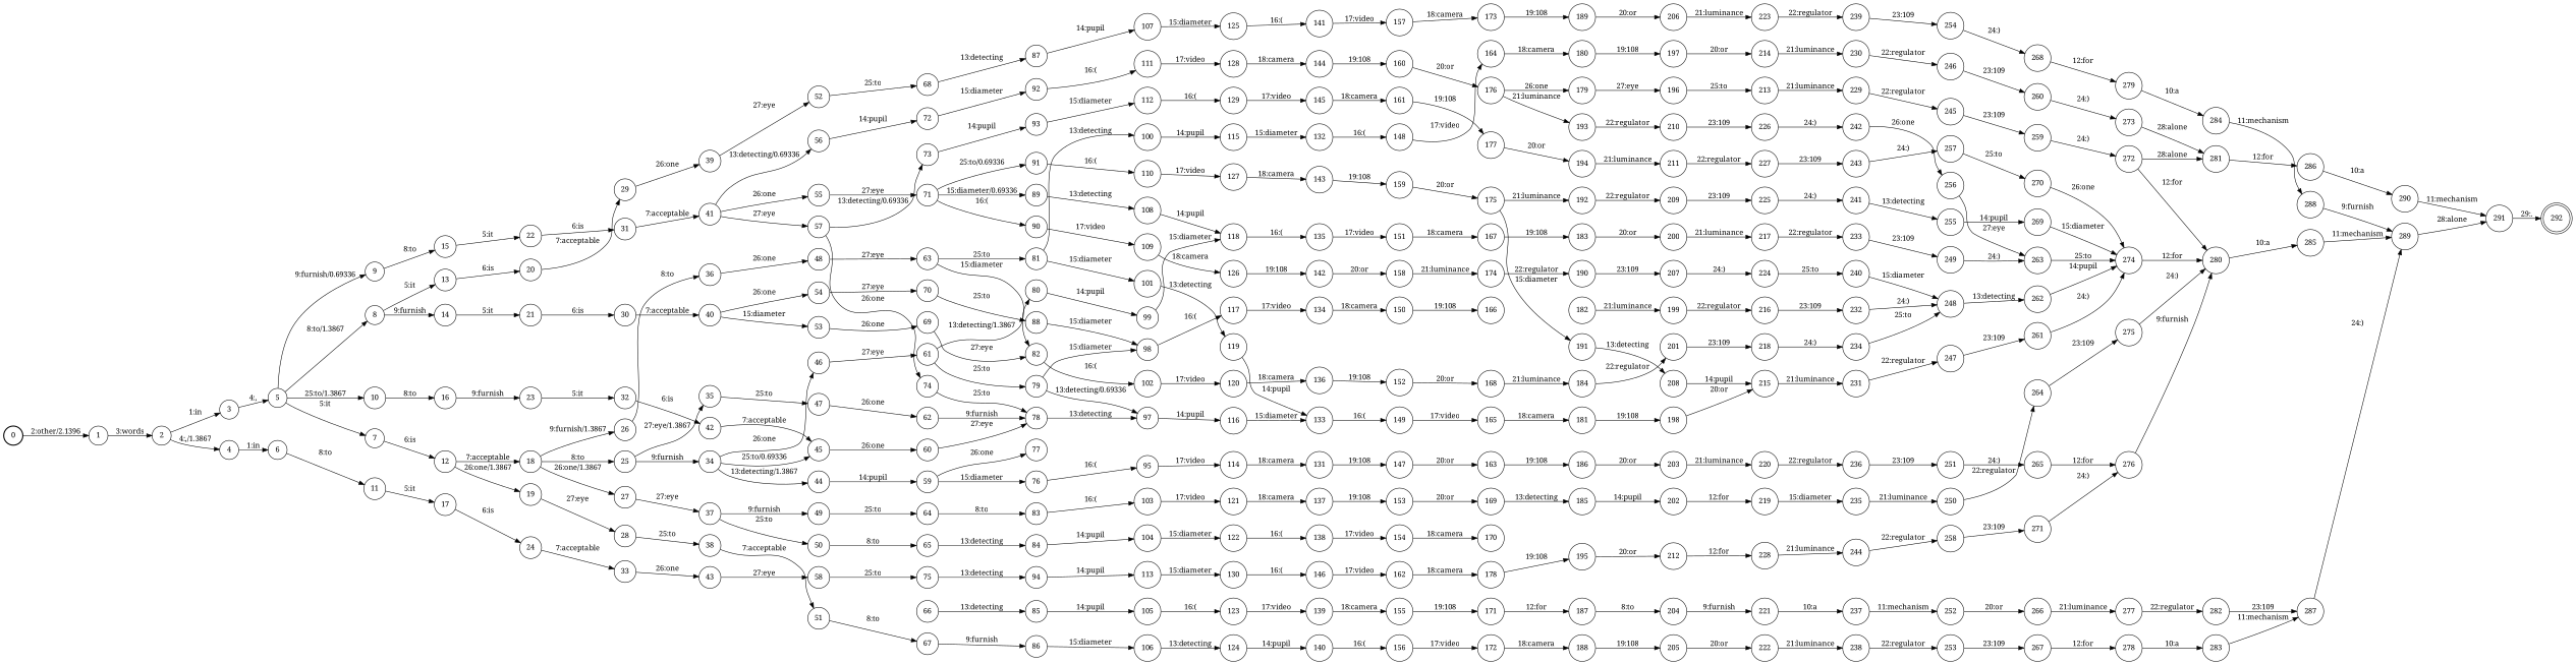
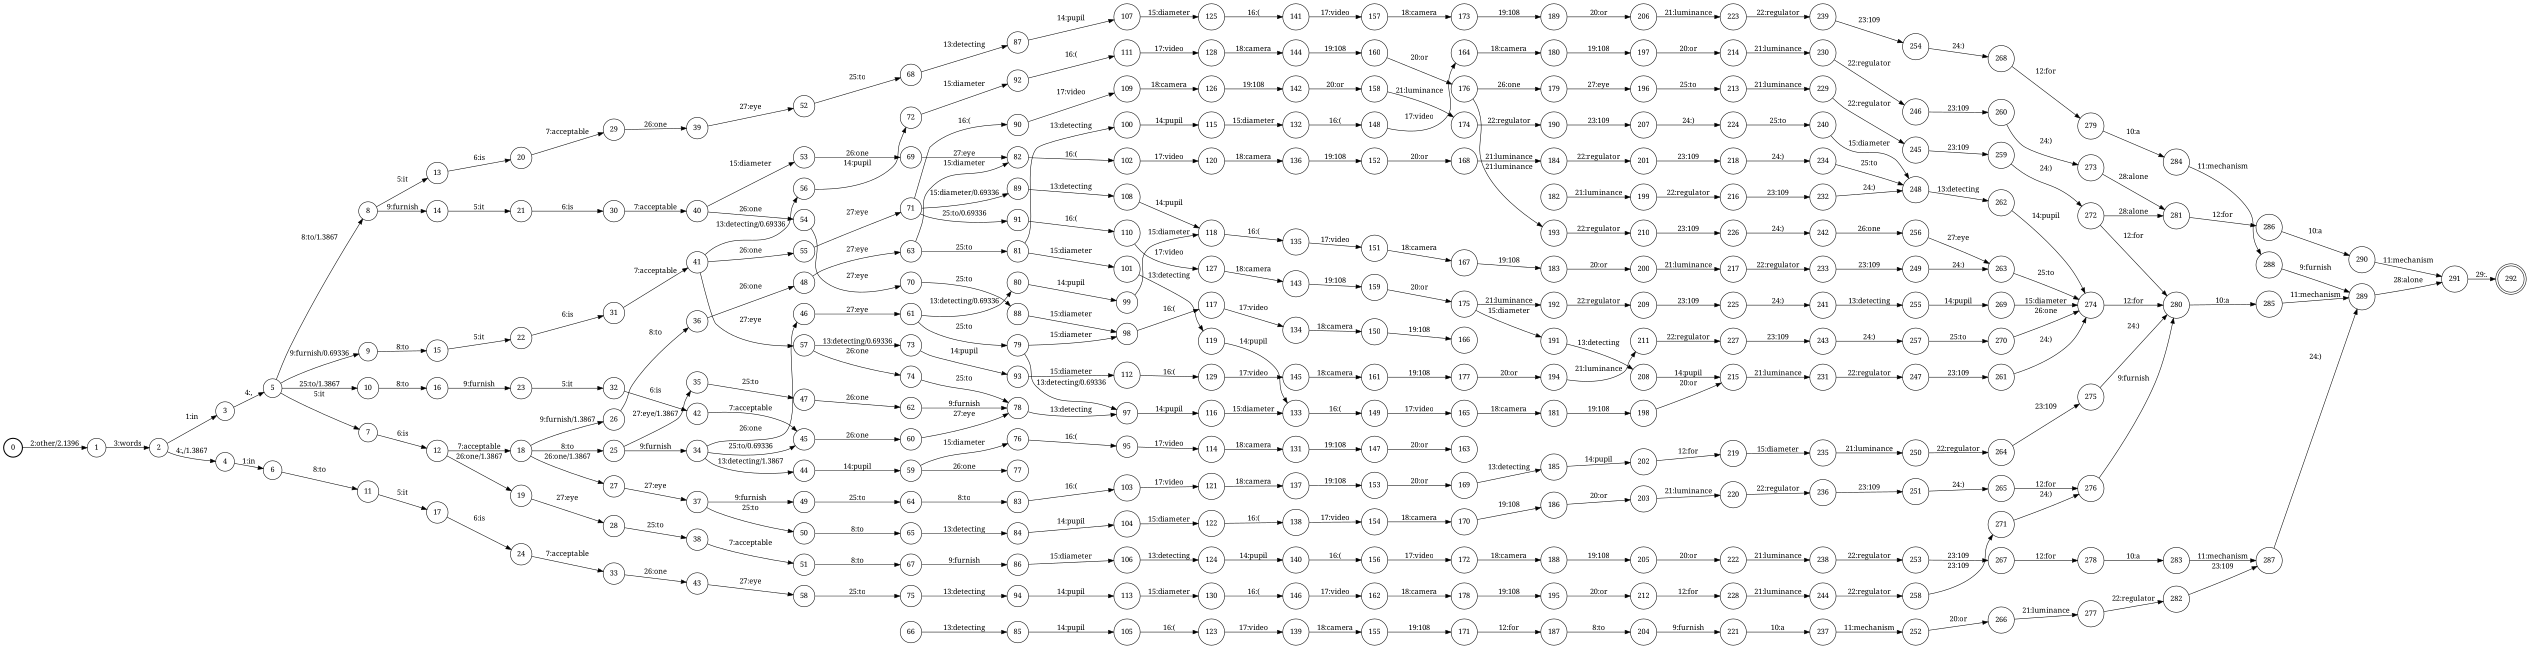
  digraph {
    fontname="Noto Serif"
    nodesep=0.25
    rankdir=LR
    ranksep=0.4
    node [fontname="Noto Serif" fontsize=14 shape=circle style=solid]
    edge [fontname="Noto Serif" fontsize=14]
    n1 [label=0 style=bold]
    n2 [label=1]
    n3 [label=2]
    n4 [label=3]
    n5 [label=4]
    n6 [label=5]
    n7 [label=6]
    n8 [label=7]
    n9 [label=8]
    n10 [label=10]
    n11 [label=9]
    n12 [label=11]
    n13 [label=12]
    n14 [label=13]
    n15 [label=14]
    n16 [label=16]
    n17 [label=15]
    n18 [label=17]
    n19 [label=18]
    n20 [label=19]
    n21 [label=20]
    n22 [label=21]
    n23 [label=23]
    n24 [label=22]
    n25 [label=24]
    n26 [label=25]
    n27 [label=26]
    n28 [label=27]
    n29 [label=28]
    n30 [label=29]
    n31 [label=30]
    n32 [label=31]
    n33 [label=32]
    n34 [label=33]
    n35 [label=34]
    n36 [label=35]
    n37 [label=36]
    n38 [label=37]
    n39 [label=38]
    n40 [label=39]
    n41 [label=40]
    n42 [label=41]
    n43 [label=42]
    n44 [label=43]
    n45 [label=45]
    n46 [label=44]
    n47 [label=46]
    n48 [label=47]
    n49 [label=48]
    n50 [label=50]
    n51 [label=49]
    n52 [label=51]
    n53 [label=52]
    n54 [label=53]
    n55 [label=54]
    n56 [label=56]
    n57 [label=55]
    n58 [label=57]
    n59 [label=58]
    n60 [label=60]
    n61 [label=59]
    n62 [label=61]
    n63 [label=62]
    n64 [label=63]
    n65 [label=65]
    n66 [label=64]
    n67 [label=67]
    n68 [label=68]
    n69 [label=69]
    n70 [label=70]
    n71 [label=72]
    n72 [label=71]
    n73 [label=73]
    n74 [label=74]
    n75 [label=75]
    n76 [label=78]
    n77 [label=76]
    n78 [label=77]
    n79 [label=79]
    n80 [label=80]
    n81 [label=81]
    n82 [label=82]
    n83 [label=84]
    n84 [label=66]
    n85 [label=85]
    n86 [label=83]
    n87 [label=86]
    n88 [label=87]
    n89 [label=88]
    n90 [label=92]
    n91 [label=91]
    n92 [label=89]
    n93 [label=90]
    n94 [label=93]
    n95 [label=94]
    n96 [label=95]
    n97 [label=97]
    n98 [label=98]
    n99 [label=99]
    n100 [label=100]
    n101 [label=101]
    n102 [label=102]
    n103 [label=103]
    n104 [label=104]
    n105 [label=105]
    n106 [label=106]
    n107 [label=107]
    n108 [label=110]
    n109 [label=108]
    n110 [label=109]
    n111 [label=111]
    n112 [label=112]
    n113 [label=113]
    n114 [label=114]
    n115 [label=116]
    n116 [label=117]
    n117 [label=118]
    n118 [label=115]
    n119 [label=119]
    n120 [label=120]
    n121 [label=121]
    n122 [label=122]
    n123 [label=123]
    n124 [label=124]
    n125 [label=125]
    n126 [label=127]
    n127 [label=126]
    n128 [label=128]
    n129 [label=129]
    n130 [label=130]
    n131 [label=131]
    n132 [label=132]
    n133 [label=133]
    n134 [label=134]
    n135 [label=135]
    n136 [label=136]
    n137 [label=137]
    n138 [label=138]
    n139 [label=139]
    n140 [label=140]
    n141 [label=141]
    n142 [label=142]
    n143 [label=143]
    n144 [label=144]
    n145 [label=145]
    n146 [label=146]
    n147 [label=147]
    n148 [label=148]
    n149 [label=149]
    n150 [label=150]
    n151 [label=151]
    n152 [label=152]
    n153 [label=153]
    n154 [label=154]
    n155 [label=155]
    n156 [label=156]
    n157 [label=157]
    n158 [label=158]
    n159 [label=159]
    n160 [label=160]
    n161 [label=161]
    n162 [label=162]
    n163 [label=163]
    n164 [label=164]
    n165 [label=165]
    n166 [label=166]
    n167 [label=167]
    n168 [label=168]
    n169 [label=169]
    n170 [label=170]
    n171 [label=171]
    n172 [label=172]
    n173 [label=173]
    n174 [label=174]
    n175 [label=175]
    n176 [label=176]
    n177 [label=177]
    n178 [label=178]
    n179 [label=180]
    n180 [label=181]
    n181 [label=183]
    n182 [label=184]
    n183 [label=185]
    n184 [label=186]
    n185 [label=187]
    n186 [label=188]
    n187 [label=189]
    n188 [label=190]
    n189 [label=191]
    n190 [label=192]
    n191 [label=179]
    n192 [label=193]
    n193 [label=194]
    n194 [label=195]
    n195 [label=196]
    n196 [label=197]
    n197 [label=198]
    n198 [label=182]
    n199 [label=199]
    n200 [label=200]
    n201 [label=201]
    n202 [label=202]
    n203 [label=203]
    n204 [label=204]
    n205 [label=205]
    n206 [label=206]
    n207 [label=207]
    n208 [label=208]
    n209 [label=209]
    n210 [label=210]
    n211 [label=211]
    n212 [label=212]
    n213 [label=213]
    n214 [label=214]
    n215 [label=215]
    n216 [label=216]
    n217 [label=217]
    n218 [label=218]
    n219 [label=219]
    n220 [label=220]
    n221 [label=221]
    n222 [label=222]
    n223 [label=223]
    n224 [label=224]
    n225 [label=225]
    n226 [label=226]
    n227 [label=227]
    n228 [label=228]
    n229 [label=229]
    n230 [label=230]
    n231 [label=231]
    n232 [label=232]
    n233 [label=233]
    n234 [label=234]
    n235 [label=235]
    n236 [label=236]
    n237 [label=237]
    n238 [label=238]
    n239 [label=239]
    n240 [label=240]
    n241 [label=241]
    n242 [label=242]
    n243 [label=243]
    n244 [label=244]
    n245 [label=245]
    n246 [label=246]
    n247 [label=247]
    n248 [label=248]
    n249 [label=249]
    n250 [label=250]
    n251 [label=251]
    n252 [label=252]
    n253 [label=253]
    n254 [label=254]
    n255 [label=255]
    n256 [label=256]
    n257 [label=257]
    n258 [label=258]
    n259 [label=259]
    n260 [label=260]
    n261 [label=261]
    n262 [label=262]
    n263 [label=263]
    n264 [label=264]
    n265 [label=265]
    n266 [label=266]
    n267 [label=267]
    n268 [label=268]
    n269 [label=269]
    n270 [label=270]
    n271 [label=271]
    n272 [label=272]
    n273 [label=273]
    n274 [label=274]
    n275 [label=275]
    n276 [label=276]
    n277 [label=277]
    n278 [label=278]
    n279 [label=279]
    n280 [label=280]
    n281 [label=281]
    n282 [label=282]
    n283 [label=283]
    n284 [label=284]
    n285 [label=285]
    n286 [label=286]
    n287 [label=287]
    n288 [label=288]
    n289 [label=289]
    n290 [label=290]
    n291 [label=291]
    n292 [label=292 shape=doublecircle]
    n1 -> n2 [label="2:other/2.1396"]
    n2 -> n3 [label="3:words"]
    n3 -> n4 [label="1:in"]
    n3 -> n5 [label="4:,/1.3867"]
    n4 -> n6 [label="4:,"]
    n5 -> n7 [label="1:in"]
    n6 -> n8 [label="5:it"]
    n6 -> n9 [label="8:to/1.3867"]
    n6 -> n10 [label="25:to/1.3867"]
    n6 -> n11 [label="9:furnish/0.69336"]
    n7 -> n12 [label="8:to"]
    n8 -> n13 [label="6:is"]
    n9 -> n14 [label="5:it"]
    n9 -> n15 [label="9:furnish"]
    n10 -> n16 [label="8:to"]
    n11 -> n17 [label="8:to"]
    n12 -> n18 [label="5:it"]
    n13 -> n19 [label="7:acceptable"]
    n13 -> n20 [label="26:one/1.3867"]
    n14 -> n21 [label="6:is"]
    n15 -> n22 [label="5:it"]
    n16 -> n23 [label="9:furnish"]
    n17 -> n24 [label="5:it"]
    n18 -> n25 [label="6:is"]
    n19 -> n26 [label="8:to"]
    n19 -> n27 [label="9:furnish/1.3867"]
    n19 -> n28 [label="26:one/1.3867"]
    n20 -> n29 [label="27:eye"]
    n21 -> n30 [label="7:acceptable"]
    n22 -> n31 [label="6:is"]
    n23 -> n33 [label="5:it"]
    n24 -> n32 [label="6:is"]
    n25 -> n34 [label="7:acceptable"]
    n26 -> n35 [label="9:furnish"]
    n26 -> n36 [label="27:eye/1.3867"]
    n27 -> n37 [label="8:to"]
    n28 -> n38 [label="27:eye"]
    n29 -> n39 [label="25:to"]
    n30 -> n40 [label="26:one"]
    n31 -> n41 [label="7:acceptable"]
    n32 -> n42 [label="7:acceptable"]
    n33 -> n43 [label="6:is"]
    n34 -> n44 [label="26:one"]
    n35 -> n45 [label="25:to/0.69336"]
    n35 -> n46 [label="13:detecting/1.3867"]
    n35 -> n47 [label="26:one"]
    n36 -> n48 [label="25:to"]
    n37 -> n49 [label="26:one"]
    n38 -> n50 [label="25:to"]
    n38 -> n51 [label="9:furnish"]
    n39 -> n52 [label="7:acceptable"]
    n40 -> n53 [label="27:eye"]
    n41 -> n54 [label="15:diameter"]
    n41 -> n55 [label="26:one"]
    n42 -> n56 [label="13:detecting/0.69336"]
    n42 -> n57 [label="26:one"]
    n42 -> n58 [label="27:eye"]
    n43 -> n45 [label="7:acceptable"]
    n44 -> n59 [label="27:eye"]
    n45 -> n60 [label="26:one"]
    n46 -> n61 [label="14:pupil"]
    n47 -> n62 [label="27:eye"]
    n48 -> n63 [label="26:one"]
    n49 -> n64 [label="27:eye"]
    n50 -> n65 [label="8:to"]
    n51 -> n66 [label="25:to"]
    n52 -> n67 [label="8:to"]
    n53 -> n68 [label="25:to"]
    n54 -> n69 [label="26:one"]
    n55 -> n70 [label="27:eye"]
    n56 -> n71 [label="14:pupil"]
    n57 -> n72 [label="27:eye"]
    n58 -> n73 [label="13:detecting/0.69336"]
    n58 -> n74 [label="26:one"]
    n59 -> n75 [label="25:to"]
    n60 -> n76 [label="27:eye"]
    n61 -> n77 [label="15:diameter"]
    n61 -> n78 [label="26:one"]
    n62 -> n79 [label="25:to"]
-   n62 -> n80 [label="13:detecting/1.3867"]
+   n62 -> n80 [label="13:detecting/0.69336"]
    n63 -> n76 [label="9:furnish"]
    n64 -> n81 [label="25:to"]
    n64 -> n82 [label="15:diameter"]
    n65 -> n83 [label="13:detecting"]
    n66 -> n86 [label="8:to"]
    n67 -> n87 [label="9:furnish"]
    n68 -> n88 [label="13:detecting"]
    n69 -> n82 [label="27:eye"]
    n70 -> n89 [label="25:to"]
    n71 -> n90 [label="15:diameter"]
    n72 -> n91 [label="25:to/0.69336"]
    n72 -> n92 [label="15:diameter/0.69336"]
    n72 -> n93 [label="16:("]
    n73 -> n94 [label="14:pupil"]
    n74 -> n76 [label="25:to"]
    n75 -> n95 [label="13:detecting"]
    n76 -> n97 [label="13:detecting"]
    n77 -> n96 [label="16:("]
    n79 -> n97 [label="13:detecting/0.69336"]
    n79 -> n98 [label="15:diameter"]
    n80 -> n99 [label="14:pupil"]
    n81 -> n100 [label="13:detecting"]
    n81 -> n101 [label="15:diameter"]
    n82 -> n102 [label="16:("]
    n83 -> n104 [label="14:pupil"]
    n84 -> n85 [label="13:detecting"]
    n85 -> n105 [label="14:pupil"]
    n86 -> n103 [label="16:("]
    n87 -> n106 [label="15:diameter"]
    n88 -> n107 [label="14:pupil"]
    n89 -> n98 [label="15:diameter"]
    n90 -> n111 [label="16:("]
    n91 -> n108 [label="16:("]
    n92 -> n109 [label="13:detecting"]
    n93 -> n110 [label="17:video"]
    n94 -> n112 [label="15:diameter"]
    n95 -> n113 [label="14:pupil"]
    n96 -> n114 [label="17:video"]
    n97 -> n115 [label="14:pupil"]
    n98 -> n116 [label="16:("]
    n99 -> n117 [label="15:diameter"]
    n100 -> n118 [label="14:pupil"]
    n101 -> n119 [label="13:detecting"]
    n102 -> n120 [label="17:video"]
    n103 -> n121 [label="17:video"]
    n104 -> n122 [label="15:diameter"]
    n105 -> n123 [label="16:("]
    n106 -> n124 [label="13:detecting"]
    n107 -> n125 [label="15:diameter"]
    n108 -> n126 [label="17:video"]
    n109 -> n117 [label="14:pupil"]
    n110 -> n127 [label="18:camera"]
    n111 -> n128 [label="17:video"]
    n112 -> n129 [label="16:("]
    n113 -> n130 [label="15:diameter"]
    n114 -> n131 [label="18:camera"]
    n115 -> n133 [label="15:diameter"]
    n116 -> n134 [label="17:video"]
    n117 -> n135 [label="16:("]
    n118 -> n132 [label="15:diameter"]
    n119 -> n133 [label="14:pupil"]
    n120 -> n136 [label="18:camera"]
    n121 -> n137 [label="18:camera"]
    n122 -> n138 [label="16:("]
    n123 -> n139 [label="17:video"]
    n124 -> n140 [label="14:pupil"]
    n125 -> n141 [label="16:("]
    n126 -> n143 [label="18:camera"]
    n127 -> n142 [label="19:108"]
    n128 -> n144 [label="18:camera"]
    n129 -> n145 [label="17:video"]
    n130 -> n146 [label="16:("]
    n131 -> n147 [label="19:108"]
    n132 -> n148 [label="16:("]
    n133 -> n149 [label="16:("]
    n134 -> n150 [label="18:camera"]
    n135 -> n151 [label="17:video"]
    n136 -> n152 [label="19:108"]
    n137 -> n153 [label="19:108"]
    n138 -> n154 [label="17:video"]
    n139 -> n155 [label="18:camera"]
    n140 -> n156 [label="16:("]
    n141 -> n157 [label="17:video"]
    n142 -> n158 [label="20:or"]
    n143 -> n159 [label="19:108"]
    n144 -> n160 [label="19:108"]
    n145 -> n161 [label="18:camera"]
    n146 -> n162 [label="17:video"]
    n147 -> n163 [label="20:or"]
    n148 -> n164 [label="17:video"]
    n149 -> n165 [label="17:video"]
    n150 -> n166 [label="19:108"]
    n151 -> n167 [label="18:camera"]
    n152 -> n168 [label="20:or"]
    n153 -> n169 [label="20:or"]
    n154 -> n170 [label="18:camera"]
    n155 -> n171 [label="19:108"]
    n156 -> n172 [label="17:video"]
    n157 -> n173 [label="18:camera"]
    n158 -> n174 [label="21:luminance"]
    n159 -> n175 [label="20:or"]
    n160 -> n176 [label="20:or"]
    n161 -> n177 [label="19:108"]
    n162 -> n178 [label="18:camera"]
    n164 -> n179 [label="18:camera"]
    n165 -> n180 [label="18:camera"]
    n167 -> n181 [label="19:108"]
    n168 -> n182 [label="21:luminance"]
    n169 -> n183 [label="13:detecting"]
-   n163 -> n184 [label="19:108"]
+   n170 -> n184 [label="19:108"]
    n171 -> n185 [label="12:for"]
    n172 -> n186 [label="18:camera"]
    n173 -> n187 [label="19:108"]
    n174 -> n188 [label="22:regulator"]
    n175 -> n189 [label="15:diameter"]
    n175 -> n190 [label="21:luminance"]
    n176 -> n191 [label="26:one"]
    n176 -> n192 [label="21:luminance"]
    n177 -> n193 [label="20:or"]
    n178 -> n194 [label="19:108"]
    n179 -> n196 [label="19:108"]
    n180 -> n197 [label="19:108"]
    n181 -> n200 [label="20:or"]
    n182 -> n201 [label="22:regulator"]
    n183 -> n202 [label="14:pupil"]
    n184 -> n203 [label="20:or"]
    n185 -> n204 [label="8:to"]
    n186 -> n205 [label="19:108"]
    n187 -> n206 [label="20:or"]
    n188 -> n207 [label="23:109"]
    n189 -> n208 [label="13:detecting"]
    n190 -> n209 [label="22:regulator"]
    n191 -> n195 [label="27:eye"]
    n192 -> n210 [label="22:regulator"]
    n193 -> n211 [label="21:luminance"]
    n194 -> n212 [label="20:or"]
    n195 -> n213 [label="25:to"]
    n196 -> n214 [label="20:or"]
    n197 -> n215 [label="20:or"]
    n198 -> n199 [label="21:luminance"]
    n199 -> n216 [label="22:regulator"]
    n200 -> n217 [label="21:luminance"]
    n201 -> n218 [label="23:109"]
    n202 -> n219 [label="12:for"]
    n203 -> n220 [label="21:luminance"]
    n204 -> n221 [label="9:furnish"]
    n205 -> n222 [label="20:or"]
    n206 -> n223 [label="21:luminance"]
    n207 -> n224 [label="24:)"]
    n208 -> n215 [label="14:pupil"]
    n209 -> n225 [label="23:109"]
    n210 -> n226 [label="23:109"]
    n211 -> n227 [label="22:regulator"]
    n212 -> n228 [label="12:for"]
    n213 -> n229 [label="21:luminance"]
    n214 -> n230 [label="21:luminance"]
    n215 -> n231 [label="21:luminance"]
    n216 -> n232 [label="23:109"]
    n217 -> n233 [label="22:regulator"]
    n218 -> n234 [label="24:)"]
    n219 -> n235 [label="15:diameter"]
    n220 -> n236 [label="22:regulator"]
    n221 -> n237 [label="10:a"]
    n222 -> n238 [label="21:luminance"]
    n223 -> n239 [label="22:regulator"]
    n224 -> n240 [label="25:to"]
    n225 -> n241 [label="24:)"]
    n226 -> n242 [label="24:)"]
    n227 -> n243 [label="23:109"]
    n228 -> n244 [label="21:luminance"]
    n229 -> n245 [label="22:regulator"]
    n230 -> n246 [label="22:regulator"]
    n231 -> n247 [label="22:regulator"]
    n232 -> n248 [label="24:)"]
    n233 -> n249 [label="23:109"]
    n234 -> n248 [label="25:to"]
    n235 -> n250 [label="21:luminance"]
    n236 -> n251 [label="23:109"]
    n237 -> n252 [label="11:mechanism"]
    n238 -> n253 [label="22:regulator"]
    n239 -> n254 [label="23:109"]
    n240 -> n248 [label="15:diameter"]
    n241 -> n255 [label="13:detecting"]
    n242 -> n256 [label="26:one"]
    n243 -> n257 [label="24:)"]
    n244 -> n258 [label="22:regulator"]
    n245 -> n259 [label="23:109"]
    n246 -> n260 [label="23:109"]
    n247 -> n261 [label="23:109"]
    n248 -> n262 [label="13:detecting"]
    n249 -> n263 [label="24:)"]
    n250 -> n264 [label="22:regulator"]
    n251 -> n265 [label="24:)"]
    n252 -> n266 [label="20:or"]
    n253 -> n267 [label="23:109"]
    n254 -> n268 [label="24:)"]
    n255 -> n269 [label="14:pupil"]
    n256 -> n263 [label="27:eye"]
    n257 -> n270 [label="25:to"]
    n258 -> n271 [label="23:109"]
    n259 -> n272 [label="24:)"]
    n260 -> n273 [label="24:)"]
    n261 -> n274 [label="24:)"]
    n262 -> n274 [label="14:pupil"]
    n263 -> n274 [label="25:to"]
    n264 -> n275 [label="23:109"]
    n265 -> n276 [label="12:for"]
    n266 -> n277 [label="21:luminance"]
    n267 -> n278 [label="12:for"]
    n268 -> n279 [label="12:for"]
    n269 -> n274 [label="15:diameter"]
    n270 -> n274 [label="26:one"]
    n271 -> n276 [label="24:)"]
    n272 -> n280 [label="12:for"]
    n272 -> n281 [label="28:alone"]
    n273 -> n281 [label="28:alone"]
    n274 -> n280 [label="12:for"]
    n275 -> n280 [label="24:)"]
    n276 -> n280 [label="9:furnish"]
    n277 -> n282 [label="22:regulator"]
    n278 -> n283 [label="10:a"]
    n279 -> n284 [label="10:a"]
    n280 -> n285 [label="10:a"]
    n281 -> n286 [label="12:for"]
    n282 -> n287 [label="23:109"]
    n283 -> n287 [label="11:mechanism"]
    n284 -> n288 [label="11:mechanism"]
    n285 -> n289 [label="11:mechanism"]
    n286 -> n290 [label="10:a"]
    n287 -> n289 [label="24:)"]
    n288 -> n289 [label="9:furnish"]
    n289 -> n291 [label="28:alone"]
    n290 -> n291 [label="11:mechanism"]
    n291 -> n292 [label="29:."]
  }
